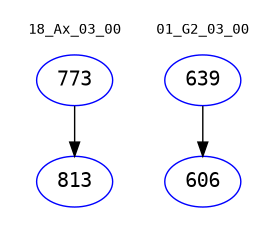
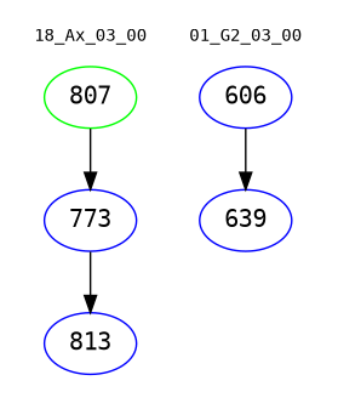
  digraph {
    fontname="DejaVu Sans Mono"
    node [color=blue fontname="DejaVu Sans Mono"]
    edge [color=black fontname="DejaVu Sans Mono"]
+   n1 [color=green label=807]
    n2 [label=773]
    n3 [label=813]
    n4 [label=639]
    n5 [label=606]
    subgraph cluster_1 {
      color=white
      fontsize=10
      label="18_Ax_03_00"
+     n1
      n2
      n3
    }
    subgraph cluster_2 {
      color=white
      fontsize=10
      label="01_G2_03_00"
      n4
      n5
    }
+   n1 -> n2
    n2 -> n3
-   n4 -> n5
+   n5 -> n4
  }
